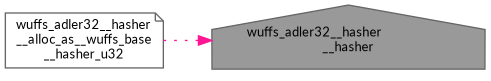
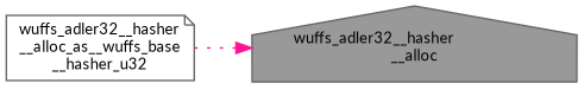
  digraph {
    rankdir=RL
    fontname=Lato
    node [fontname=Lato fontsize=10 style=filled]
-   n1 [color=gray40 fillcolor=grey60 fontcolor=black height=0.2 label="wuffs_adler32__hasher\l__hasher" shape=house width=0.4]
+   n1 [color=gray40 fillcolor=grey60 fontcolor=black height=0.2 label="wuffs_adler32__hasher\l__alloc" shape=house width=0.4]
    n2 [color=grey40 fillcolor=white height=0.2 label="wuffs_adler32__hasher\l__alloc_as__wuffs_base\l__hasher_u32" shape=note width=0.4]
    n1 -> n2 [color=deeppink dir=back fontname=Lato fontsize=10 labelfontname=Helvetica labelfontsize=10 style=dotted]
  }
